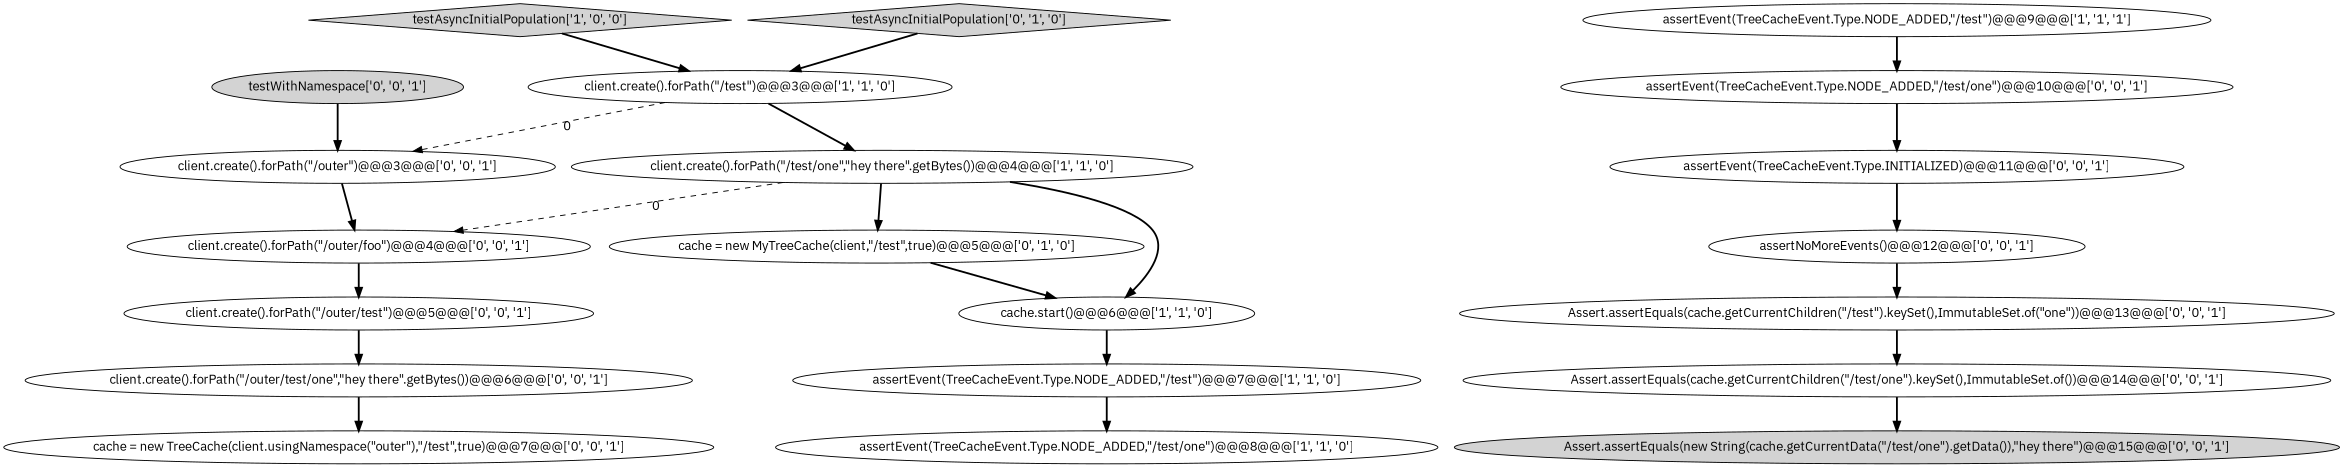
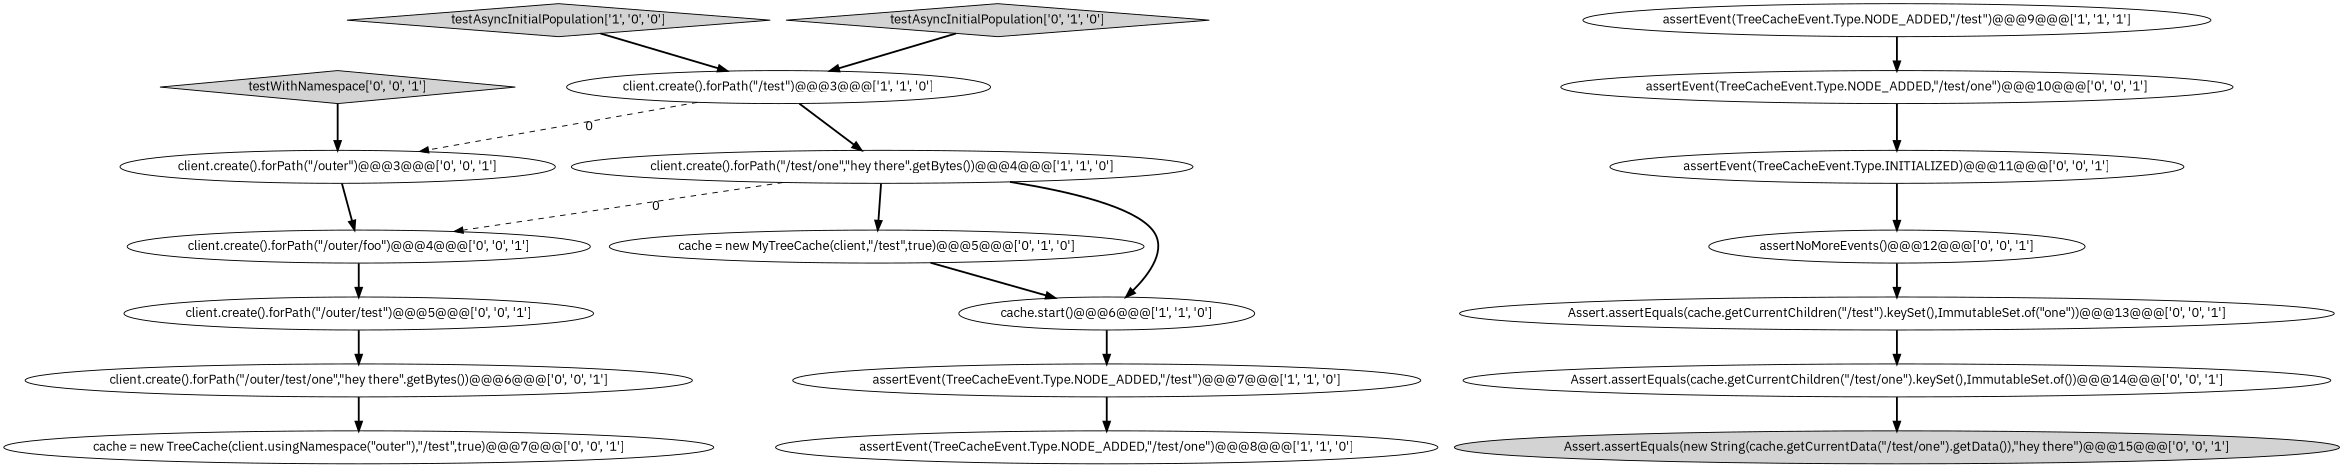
  digraph {
    fontname="IBM Plex Sans"
    node [fillcolor=white fontname="IBM Plex Sans" shape=ellipse style=filled]
    edge [fontname="IBM Plex Sans" style=bold]
-   n1 [fillcolor=lightgray label="testWithNamespace['0', '0', '1']"]
+   n1 [fillcolor=lightgray label="testWithNamespace['0', '0', '1']" shape=diamond]
    n2 [label="client.create().forPath(\"/outer\")@@@3@@@['0', '0', '1']"]
    n3 [label="client.create().forPath(\"/outer/foo\")@@@4@@@['0', '0', '1']"]
    n4 [label="client.create().forPath(\"/outer/test\")@@@5@@@['0', '0', '1']"]
    n5 [fillcolor=lightgray label="Assert.assertEquals(new String(cache.getCurrentData(\"/test/one\").getData()),\"hey there\")@@@15@@@['0', '0', '1']"]
    n6 [label="client.create().forPath(\"/outer/test/one\",\"hey there\".getBytes())@@@6@@@['0', '0', '1']"]
    n7 [label="cache = new TreeCache(client.usingNamespace(\"outer\"),\"/test\",true)@@@7@@@['0', '0', '1']"]
    n8 [label="assertEvent(TreeCacheEvent.Type.INITIALIZED)@@@11@@@['0', '0', '1']"]
    n9 [label="assertNoMoreEvents()@@@12@@@['0', '0', '1']"]
    n10 [label="Assert.assertEquals(cache.getCurrentChildren(\"/test\").keySet(),ImmutableSet.of(\"one\"))@@@13@@@['0', '0', '1']"]
    n11 [label="assertEvent(TreeCacheEvent.Type.NODE_ADDED,\"/test/one\")@@@10@@@['0', '0', '1']"]
    n12 [label="Assert.assertEquals(cache.getCurrentChildren(\"/test/one\").keySet(),ImmutableSet.of())@@@14@@@['0', '0', '1']"]
    n13 [label="client.create().forPath(\"/test\")@@@3@@@['1', '1', '0']"]
    n14 [label="client.create().forPath(\"/test/one\",\"hey there\".getBytes())@@@4@@@['1', '1', '0']"]
    n15 [label="cache = new MyTreeCache(client,\"/test\",true)@@@5@@@['0', '1', '0']"]
    n16 [label="cache.start()@@@6@@@['1', '1', '0']"]
    n17 [label="assertEvent(TreeCacheEvent.Type.NODE_ADDED,\"/test\")@@@7@@@['1', '1', '0']"]
    n18 [label="assertEvent(TreeCacheEvent.Type.NODE_ADDED,\"/test/one\")@@@8@@@['1', '1', '0']"]
    n19 [label="assertEvent(TreeCacheEvent.Type.NODE_ADDED,\"/test\")@@@9@@@['1', '1', '1']"]
    n20 [fillcolor=lightgray label="testAsyncInitialPopulation['1', '0', '0']" shape=diamond]
    n21 [fillcolor=lightgray label="testAsyncInitialPopulation['0', '1', '0']" shape=diamond]
    n1 -> n2
    n2 -> n3
    n3 -> n4
    n4 -> n6
    n6 -> n7
    n8 -> n9
    n9 -> n10
    n10 -> n12
    n11 -> n8
    n12 -> n5
    n13 -> n2 [label=0 style=dashed]
    n13 -> n14
    n14 -> n3 [label=0 style=dashed]
    n14 -> n15
    n14 -> n16
    n15 -> n16
    n16 -> n17
    n17 -> n18
    n19 -> n11
    n20 -> n13
    n21 -> n13
  }
